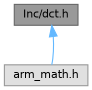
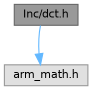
  digraph {
    node [fontname=Helvetica fontsize=10 shape=box style=filled]
    n1 [color=gray40 fillcolor=grey60 fontcolor=black height=0.2 label="Inc/dct.h" width=0.4]
    n2 [color=grey60 fillcolor="#E0E0E0" height=0.2 label="arm_math.h" width=0.4]
-   n2 -> n1 [color=steelblue1 fontname=Helvetica fontsize=10 labelfontname=Helvetica labelfontsize=10 style=solid]
+   n1 -> n2 [color=steelblue1 fontname=Helvetica fontsize=10 labelfontname=Helvetica labelfontsize=10 style=solid]
  }
